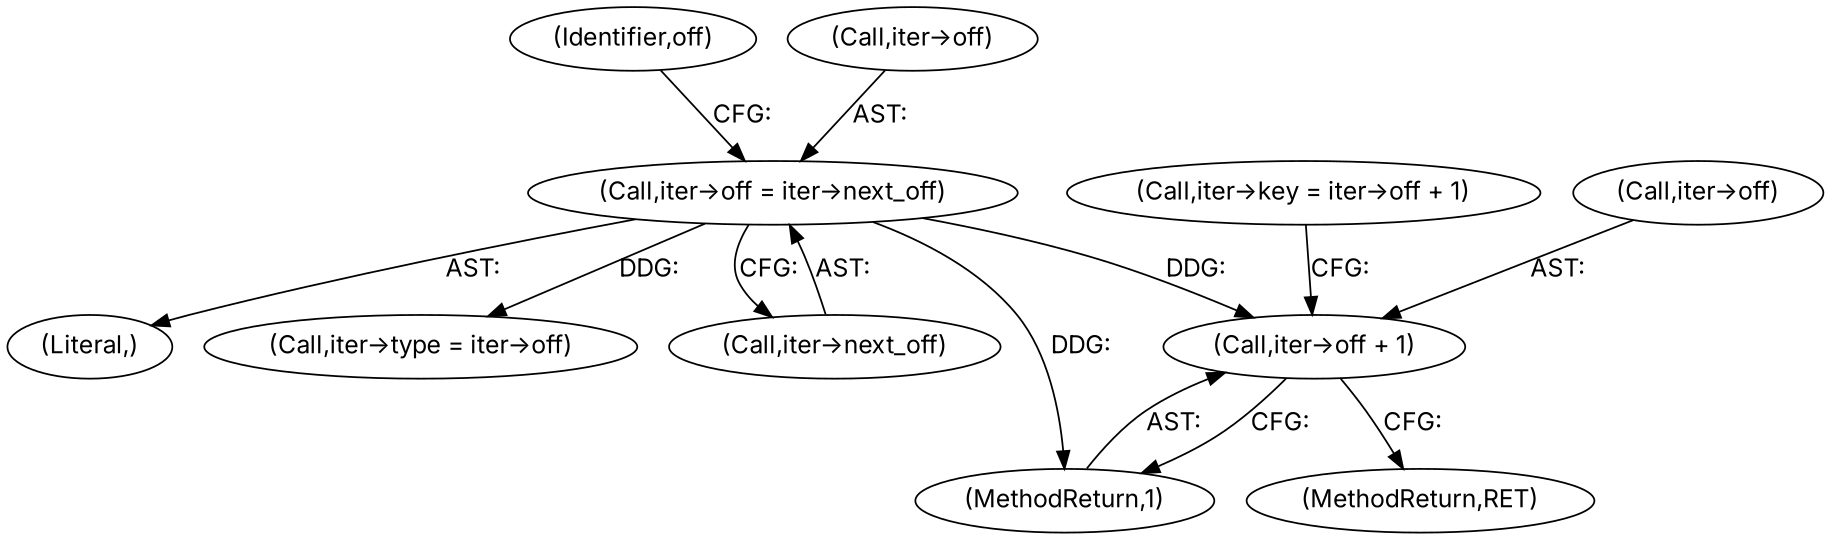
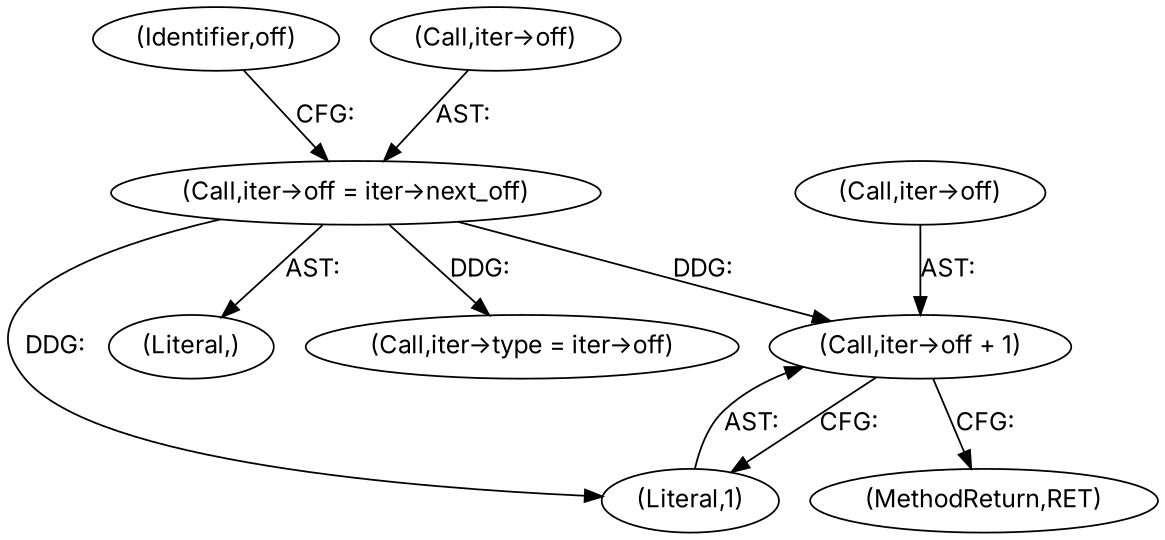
  digraph {
    fontname=Inter
    node [fontname=Inter]
    edge [fontname=Inter]
    n1 [label="(Call,iter->off + 1)"]
-   n2 [label="(MethodReturn,1)"]
+   n2 [label="(Literal,1)"]
    n3 [label="(MethodReturn,RET)"]
-   n4 [label="(Call,iter->key = iter->off + 1)"]
    n5 [label="(Call,iter->off = iter->next_off)"]
    n6 [label="(Literal,)"]
    n7 [label="(Call,iter->type = iter->off)"]
-   n8 [label="(Call,iter->next_off)"]
    n9 [label="(Identifier,off)"]
    n10 [label="(Call,iter->off)"]
    n11 [label="(Call,iter->off)"]
    n1 -> n2 [label="CFG: "]
    n1 -> n3 [label="CFG: "]
    n2 -> n1 [label="AST: "]
-   n4 -> n1 [label="CFG: "]
    n5 -> n1 [label="DDG: "]
    n5 -> n2 [label="DDG: "]
    n5 -> n6 [label="AST: "]
    n5 -> n7 [label="DDG: "]
-   n5 -> n8 [label="CFG: "]
-   n8 -> n5 [label="AST: "]
    n9 -> n5 [label="CFG: "]
    n10 -> n5 [label="AST: "]
    n11 -> n1 [label="AST: "]
  }
